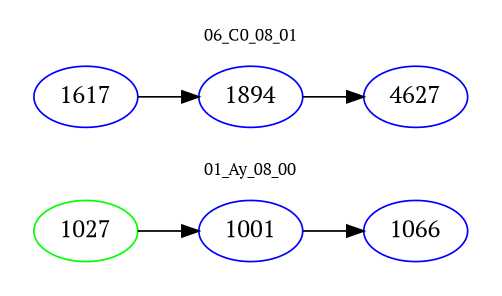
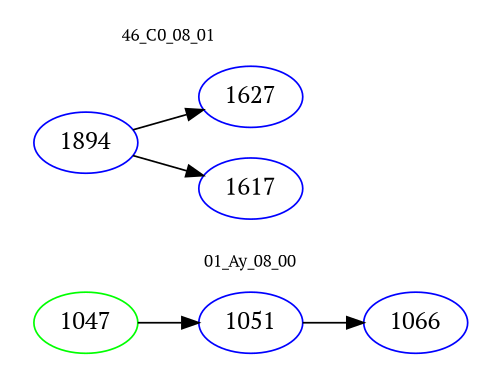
  digraph {
    fontname="PT Serif"
    rankdir=LR
    node [color=blue fontname="PT Serif"]
    edge [color=black fontname="PT Serif"]
-   n1 [color=green label=1027]
-   n2 [label=1001]
+   n1 [color=green label=1047]
+   n2 [label=1051]
    n3 [label=1066]
    n4 [label=1617]
    n5 [label=1894]
-   n6 [label=4627]
+   n6 [label=1627]
    subgraph cluster_1 {
      color=white
      fontsize=10
      label="01_Ay_08_00"
      n1
      n2
      n3
    }
    subgraph cluster_2 {
      color=white
      fontsize=10
-     label="06_C0_08_01"
+     label="46_C0_08_01"
      n4
      n5
      n6
    }
    n1 -> n2
    n2 -> n3
-   n4 -> n5
+   n5 -> n4
    n5 -> n6
  }
